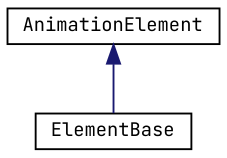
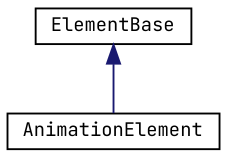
  digraph {
    rankdir=TB
    fontname="JetBrains Mono"
    node [color=black fillcolor=white fontname="JetBrains Mono" fontsize=10 shape=record style=filled]
    n1 [height=0.2 label=ElementBase width=0.4]
    n2 [height=0.2 label=AnimationElement width=0.4]
-   n2 -> n1 [color=midnightblue dir=back fontname="JetBrains Mono" fontsize=10 labelfontname=Helvetica labelfontsize=10 style=solid]
+   n1 -> n2 [color=midnightblue dir=back fontname="JetBrains Mono" fontsize=10 labelfontname=Helvetica labelfontsize=10 style=solid]
  }
